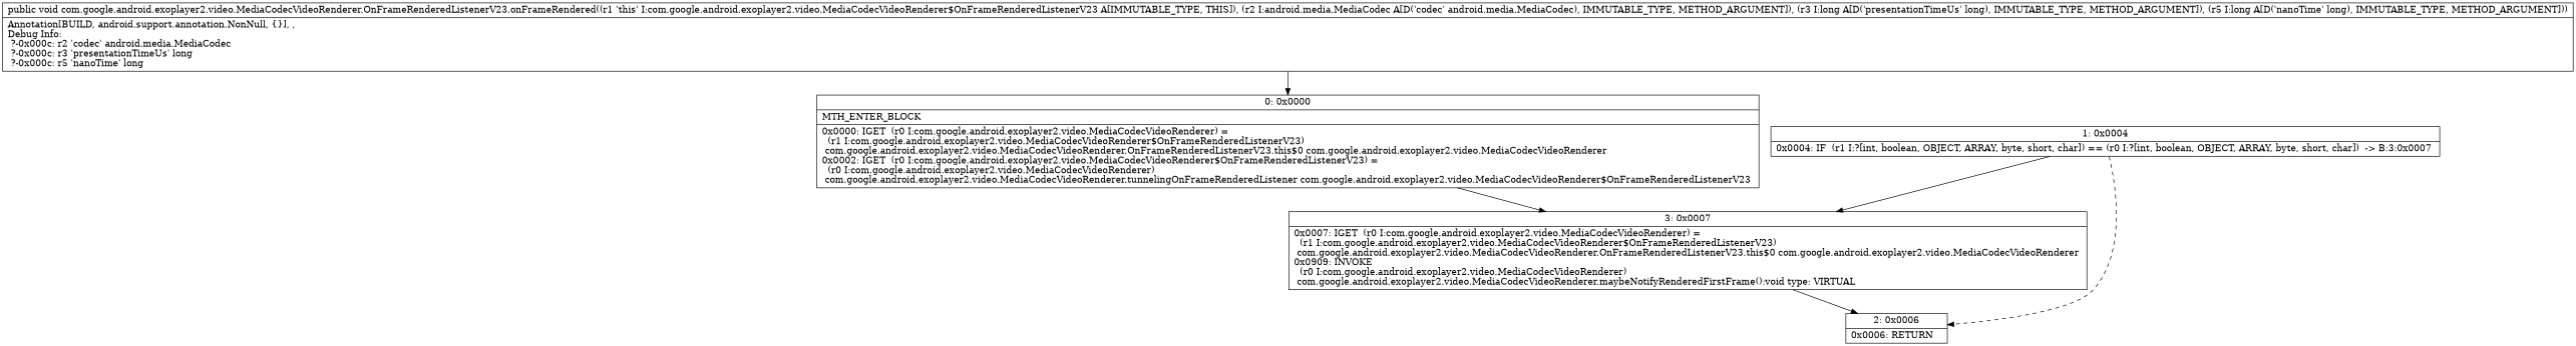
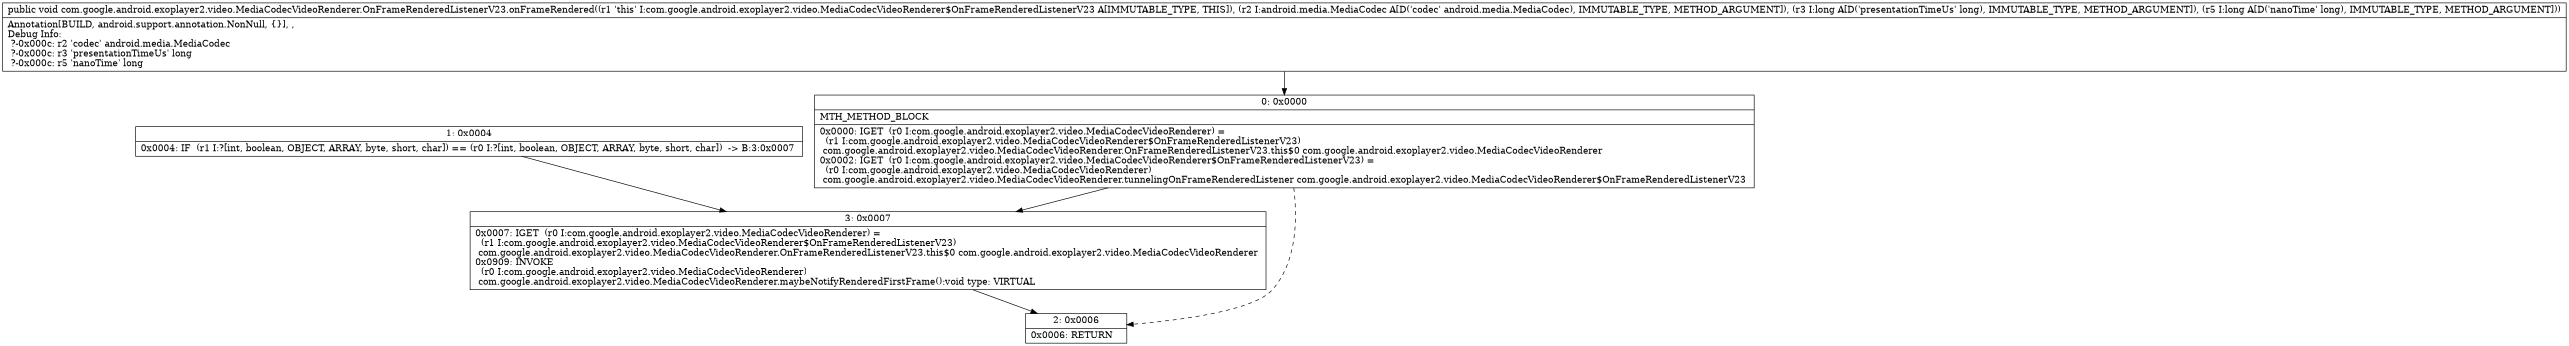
  digraph {
    node [shape=record]
-   n1 [label="{0\:\ 0x0000|MTH_ENTER_BLOCK\l|0x0000: IGET  (r0 I:com.google.android.exoplayer2.video.MediaCodecVideoRenderer) = \l  (r1 I:com.google.android.exoplayer2.video.MediaCodecVideoRenderer$OnFrameRenderedListenerV23)\l com.google.android.exoplayer2.video.MediaCodecVideoRenderer.OnFrameRenderedListenerV23.this$0 com.google.android.exoplayer2.video.MediaCodecVideoRenderer \l0x0002: IGET  (r0 I:com.google.android.exoplayer2.video.MediaCodecVideoRenderer$OnFrameRenderedListenerV23) = \l  (r0 I:com.google.android.exoplayer2.video.MediaCodecVideoRenderer)\l com.google.android.exoplayer2.video.MediaCodecVideoRenderer.tunnelingOnFrameRenderedListener com.google.android.exoplayer2.video.MediaCodecVideoRenderer$OnFrameRenderedListenerV23 \l}"]
+   n1 [label="{0\:\ 0x0000|MTH_METHOD_BLOCK\l|0x0000: IGET  (r0 I:com.google.android.exoplayer2.video.MediaCodecVideoRenderer) = \l  (r1 I:com.google.android.exoplayer2.video.MediaCodecVideoRenderer$OnFrameRenderedListenerV23)\l com.google.android.exoplayer2.video.MediaCodecVideoRenderer.OnFrameRenderedListenerV23.this$0 com.google.android.exoplayer2.video.MediaCodecVideoRenderer \l0x0002: IGET  (r0 I:com.google.android.exoplayer2.video.MediaCodecVideoRenderer$OnFrameRenderedListenerV23) = \l  (r0 I:com.google.android.exoplayer2.video.MediaCodecVideoRenderer)\l com.google.android.exoplayer2.video.MediaCodecVideoRenderer.tunnelingOnFrameRenderedListener com.google.android.exoplayer2.video.MediaCodecVideoRenderer$OnFrameRenderedListenerV23 \l}"]
    n2 [label="{3\:\ 0x0007|0x0007: IGET  (r0 I:com.google.android.exoplayer2.video.MediaCodecVideoRenderer) = \l  (r1 I:com.google.android.exoplayer2.video.MediaCodecVideoRenderer$OnFrameRenderedListenerV23)\l com.google.android.exoplayer2.video.MediaCodecVideoRenderer.OnFrameRenderedListenerV23.this$0 com.google.android.exoplayer2.video.MediaCodecVideoRenderer \l0x0909: INVOKE  \l  (r0 I:com.google.android.exoplayer2.video.MediaCodecVideoRenderer)\l com.google.android.exoplayer2.video.MediaCodecVideoRenderer.maybeNotifyRenderedFirstFrame():void type: VIRTUAL \l}"]
    n3 [label="{1\:\ 0x0004|0x0004: IF  (r1 I:?[int, boolean, OBJECT, ARRAY, byte, short, char]) == (r0 I:?[int, boolean, OBJECT, ARRAY, byte, short, char])  \-\> B:3:0x0007 \l}"]
    n4 [label="{2\:\ 0x0006|0x0006: RETURN   \l}"]
    n5 [label="{public void com.google.android.exoplayer2.video.MediaCodecVideoRenderer.OnFrameRenderedListenerV23.onFrameRendered((r1 'this' I:com.google.android.exoplayer2.video.MediaCodecVideoRenderer$OnFrameRenderedListenerV23 A[IMMUTABLE_TYPE, THIS]), (r2 I:android.media.MediaCodec A[D('codec' android.media.MediaCodec), IMMUTABLE_TYPE, METHOD_ARGUMENT]), (r3 I:long A[D('presentationTimeUs' long), IMMUTABLE_TYPE, METHOD_ARGUMENT]), (r5 I:long A[D('nanoTime' long), IMMUTABLE_TYPE, METHOD_ARGUMENT]))  | Annotation[BUILD, android.support.annotation.NonNull, \{\}], , \lDebug Info:\l  ?\-0x000c: r2 'codec' android.media.MediaCodec\l  ?\-0x000c: r3 'presentationTimeUs' long\l  ?\-0x000c: r5 'nanoTime' long\l}"]
    n1 -> n2
    n2 -> n4
    n3 -> n2
-   n3 -> n4 [style=dashed]
+   n1 -> n4 [style=dashed]
    n5 -> n1
  }
